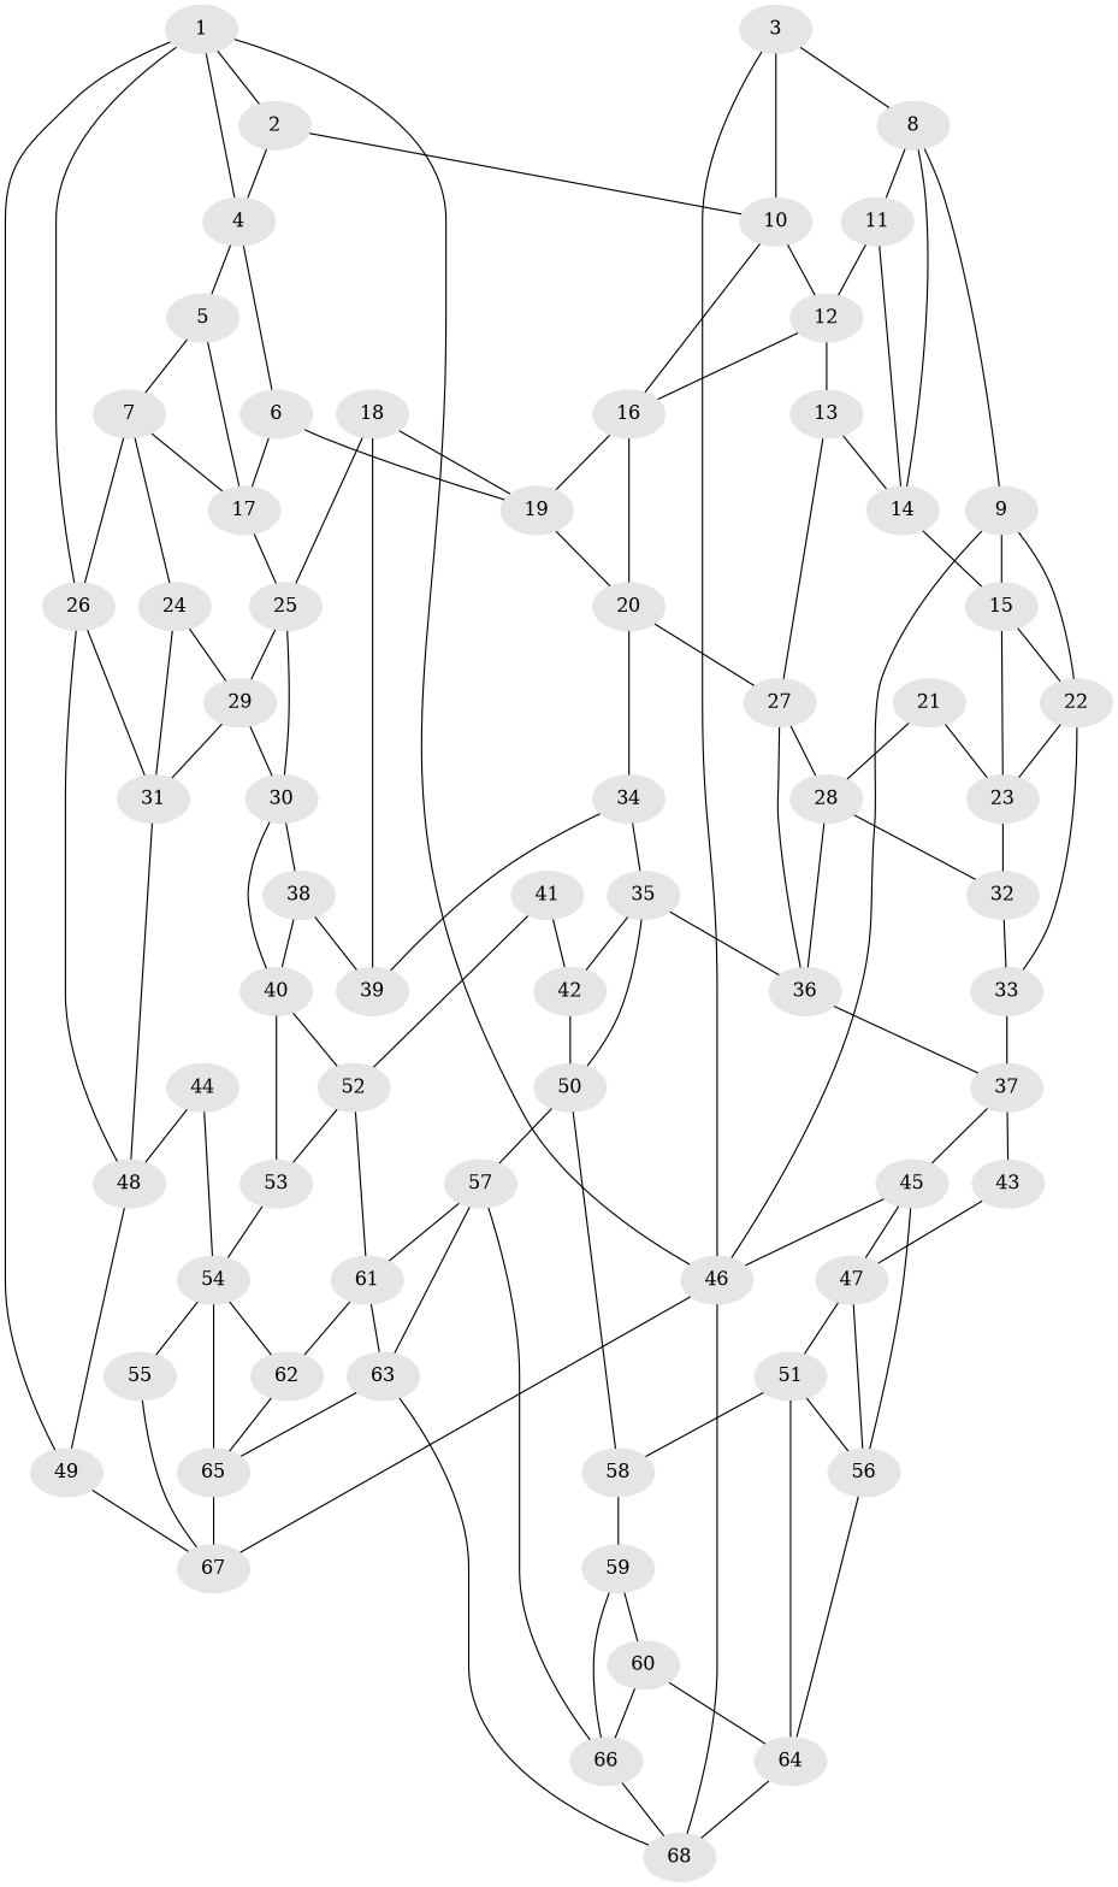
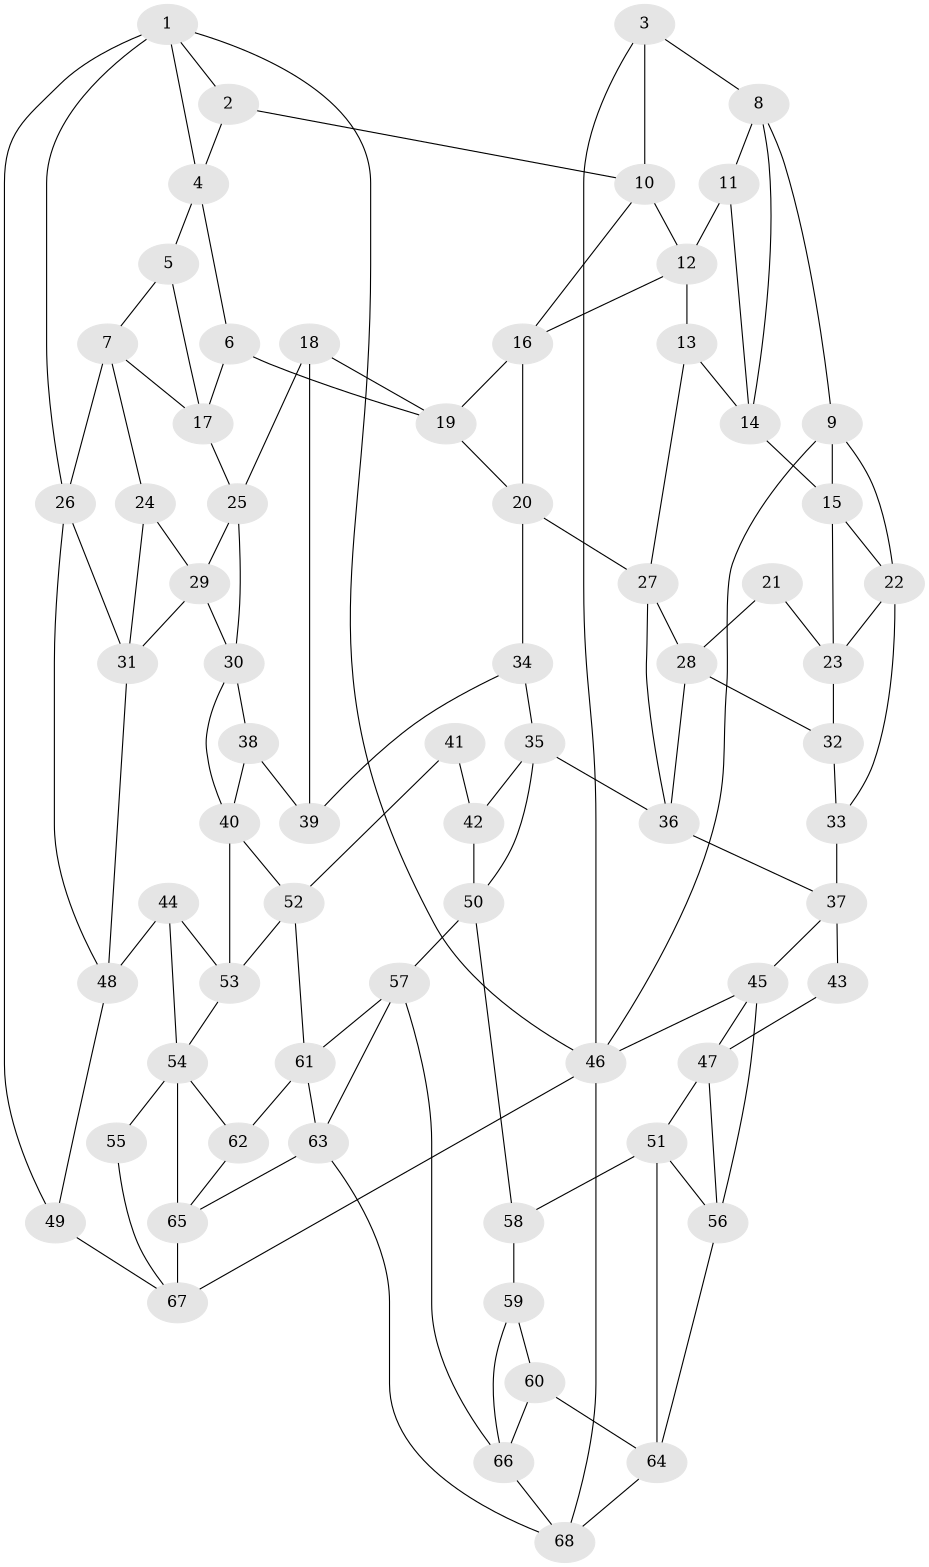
  graph {
    node [color=gray90 style=filled]
    edge [weight=1.0]
    1
    2
    4
    26
    46
    49
    10
    5
    6
    31
    48
    67
    68
    12
    16
    3
    8
    9
    11
    14
    7
    17
    19
    24
    25
    20
    29
    15
    22
    23
    33
    13
    27
    28
    36
    21
    32
    34
    30
    18
    39
    35
    37
    38
    40
    52
    53
    43
    45
    42
    50
    57
    58
    47
    56
    61
    54
    41
    51
    44
    55
    62
    65
    64
    63
    66
    59
    60
    1 -- 2
    1 -- 4
    1 -- 26
    1 -- 46
    1 -- 49
    2 -- 4
    2 -- 10
    4 -- 5
    4 -- 6
    26 -- 31
    26 -- 48
    46 -- 67
    46 -- 68
    49 -- 67 [weight=2.0]
    10 -- 12
    10 -- 16
    5 -- 7
    5 -- 17
    6 -- 17
    6 -- 19
    31 -- 48
    48 -- 49
    12 -- 16
    12 -- 13
    16 -- 19
    16 -- 20
    3 -- 46
    3 -- 10
    3 -- 8
    8 -- 9
    8 -- 11
    8 -- 14
    9 -- 46
    9 -- 15
    9 -- 22
    11 -- 12
    11 -- 14
    14 -- 15
    7 -- 26
    7 -- 17
    7 -- 24
    17 -- 25
    19 -- 20
    24 -- 31
    24 -- 29
    25 -- 29
    25 -- 30
    20 -- 27
    20 -- 34
    29 -- 31
    29 -- 30
    15 -- 22
    15 -- 23
    22 -- 23
    22 -- 33
    23 -- 32
    33 -- 37 [weight=2.0]
    13 -- 14
    13 -- 27
    27 -- 28
    27 -- 36
    28 -- 36
    28 -- 32
    36 -- 37
    21 -- 23
    21 -- 28
    32 -- 33
    34 -- 39
    34 -- 35
    30 -- 38
    30 -- 40
    18 -- 19
    18 -- 25
    18 -- 39
    35 -- 36
    35 -- 42
    35 -- 50
    37 -- 43 [weight=2.0]
    37 -- 45
    38 -- 39 [weight=2.0]
    38 -- 40
    40 -- 52
    40 -- 53
    52 -- 53
    52 -- 61
    53 -- 54
    43 -- 47
    45 -- 46
    45 -- 47
    45 -- 56
    42 -- 50
    50 -- 57
    50 -- 58
    57 -- 61
    57 -- 63
    57 -- 66
    58 -- 59 [weight=2.0]
    47 -- 56
    47 -- 51
    56 -- 64
    61 -- 62
    61 -- 63
    54 -- 55
    54 -- 62
    54 -- 65
    41 -- 52
    41 -- 42
    51 -- 58
    51 -- 56
    51 -- 64
    44 -- 48
+   44 -- 53
    44 -- 54
    55 -- 67
    62 -- 65
    65 -- 67 [weight=3.0]
    64 -- 68
    63 -- 68
    63 -- 65
    66 -- 68
    59 -- 66
    59 -- 60
    60 -- 64
    60 -- 66
  }
